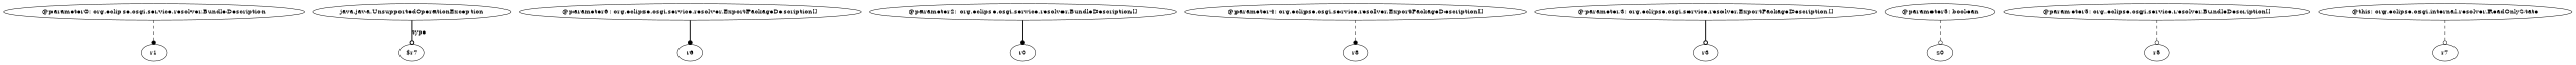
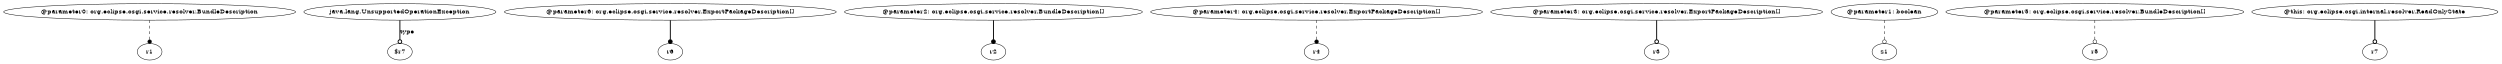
  digraph {
    edge [arrowhead=odot style=bold]
    n1 [label="@parameter0: org.eclipse.osgi.service.resolver.BundleDescription"]
    n2 [label=r1]
-   n3 [label="java.java.UnsupportedOperationException"]
+   n3 [label="java.lang.UnsupportedOperationException"]
    n4 [label="$r7"]
    n5 [label="@parameter6: org.eclipse.osgi.service.resolver.ExportPackageDescription[]"]
    n6 [label=r6]
    n7 [label="@parameter2: org.eclipse.osgi.service.resolver.BundleDescription[]"]
-   n8 [label=r0]
+   n8 [label=r2]
    n9 [label="@parameter4: org.eclipse.osgi.service.resolver.ExportPackageDescription[]"]
-   n10 [label=r8]
+   n10 [label=r4]
    n11 [label="@parameter3: org.eclipse.osgi.service.resolver.ExportPackageDescription[]"]
    n12 [label=r3]
-   n13 [label="@parameter5: boolean"]
-   n14 [label=z0]
+   n13 [label="@parameter1: boolean"]
+   n14 [label=z1]
    n15 [label="@parameter5: org.eclipse.osgi.service.resolver.BundleDescription[]"]
    n16 [label=r5]
    n17 [label="@this: org.eclipse.osgi.internal.resolver.ReadOnlyState"]
    n18 [label=r7]
    n1 -> n2 [arrowhead=dot style=dashed]
    n3 -> n4 [label=type]
    n5 -> n6 [arrowhead=dot]
    n7 -> n8 [arrowhead=dot]
    n9 -> n10 [arrowhead=dot style=dashed]
    n11 -> n12
    n13 -> n14 [style=dashed]
    n15 -> n16 [style=dashed]
-   n17 -> n18 [style=dashed]
+   n17 -> n18
  }
